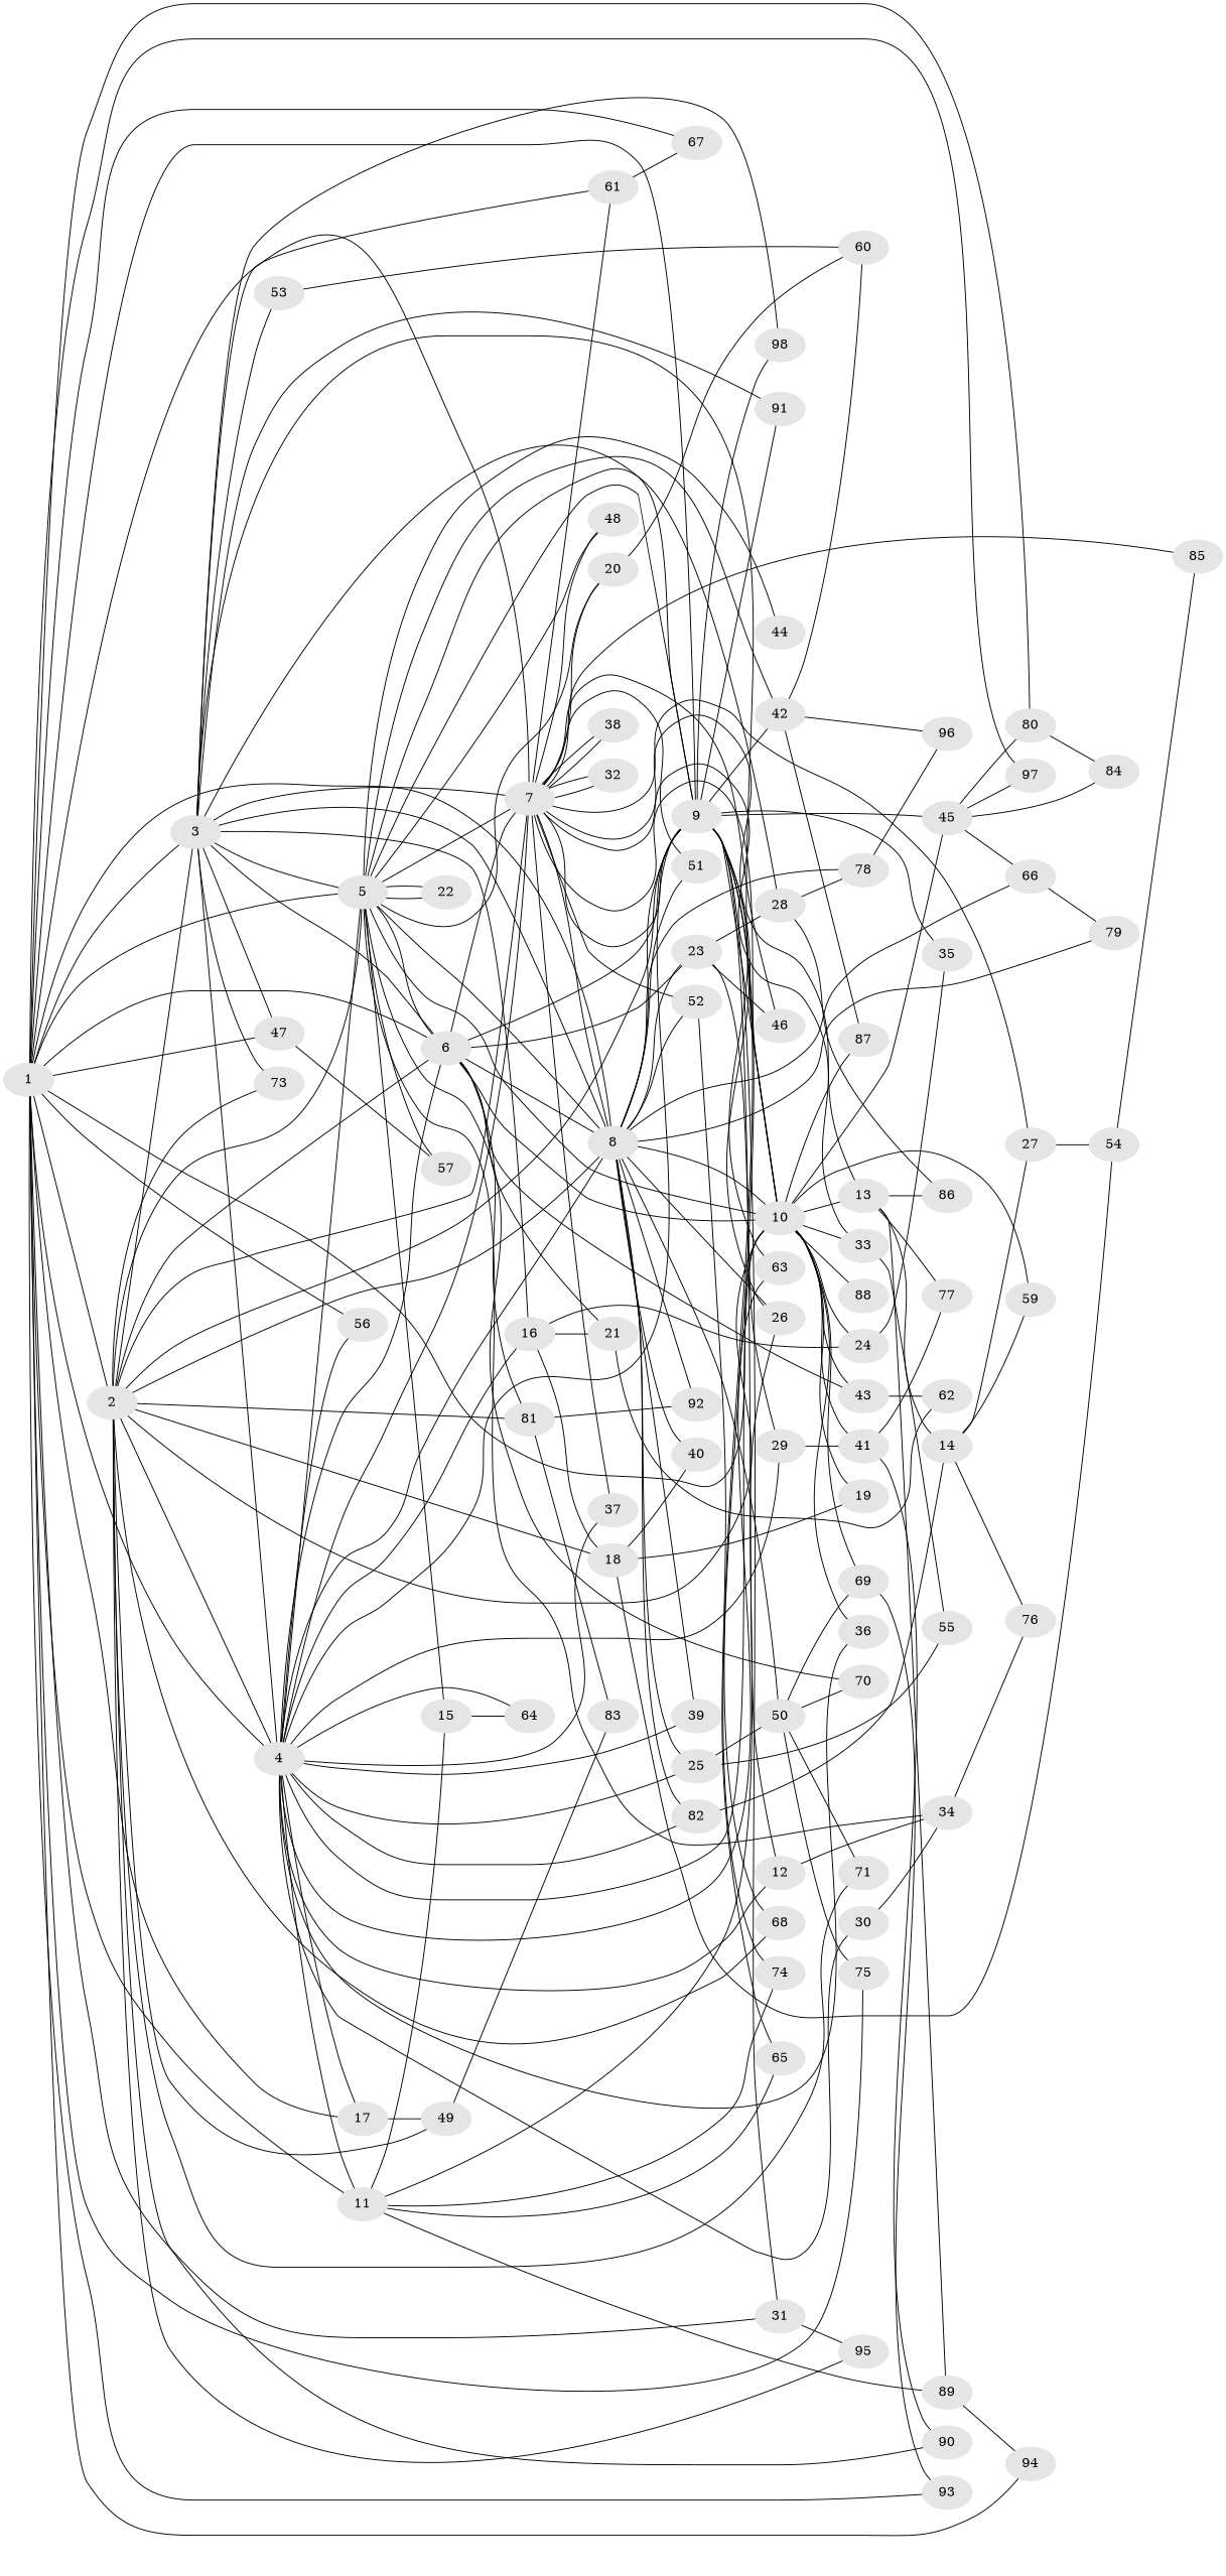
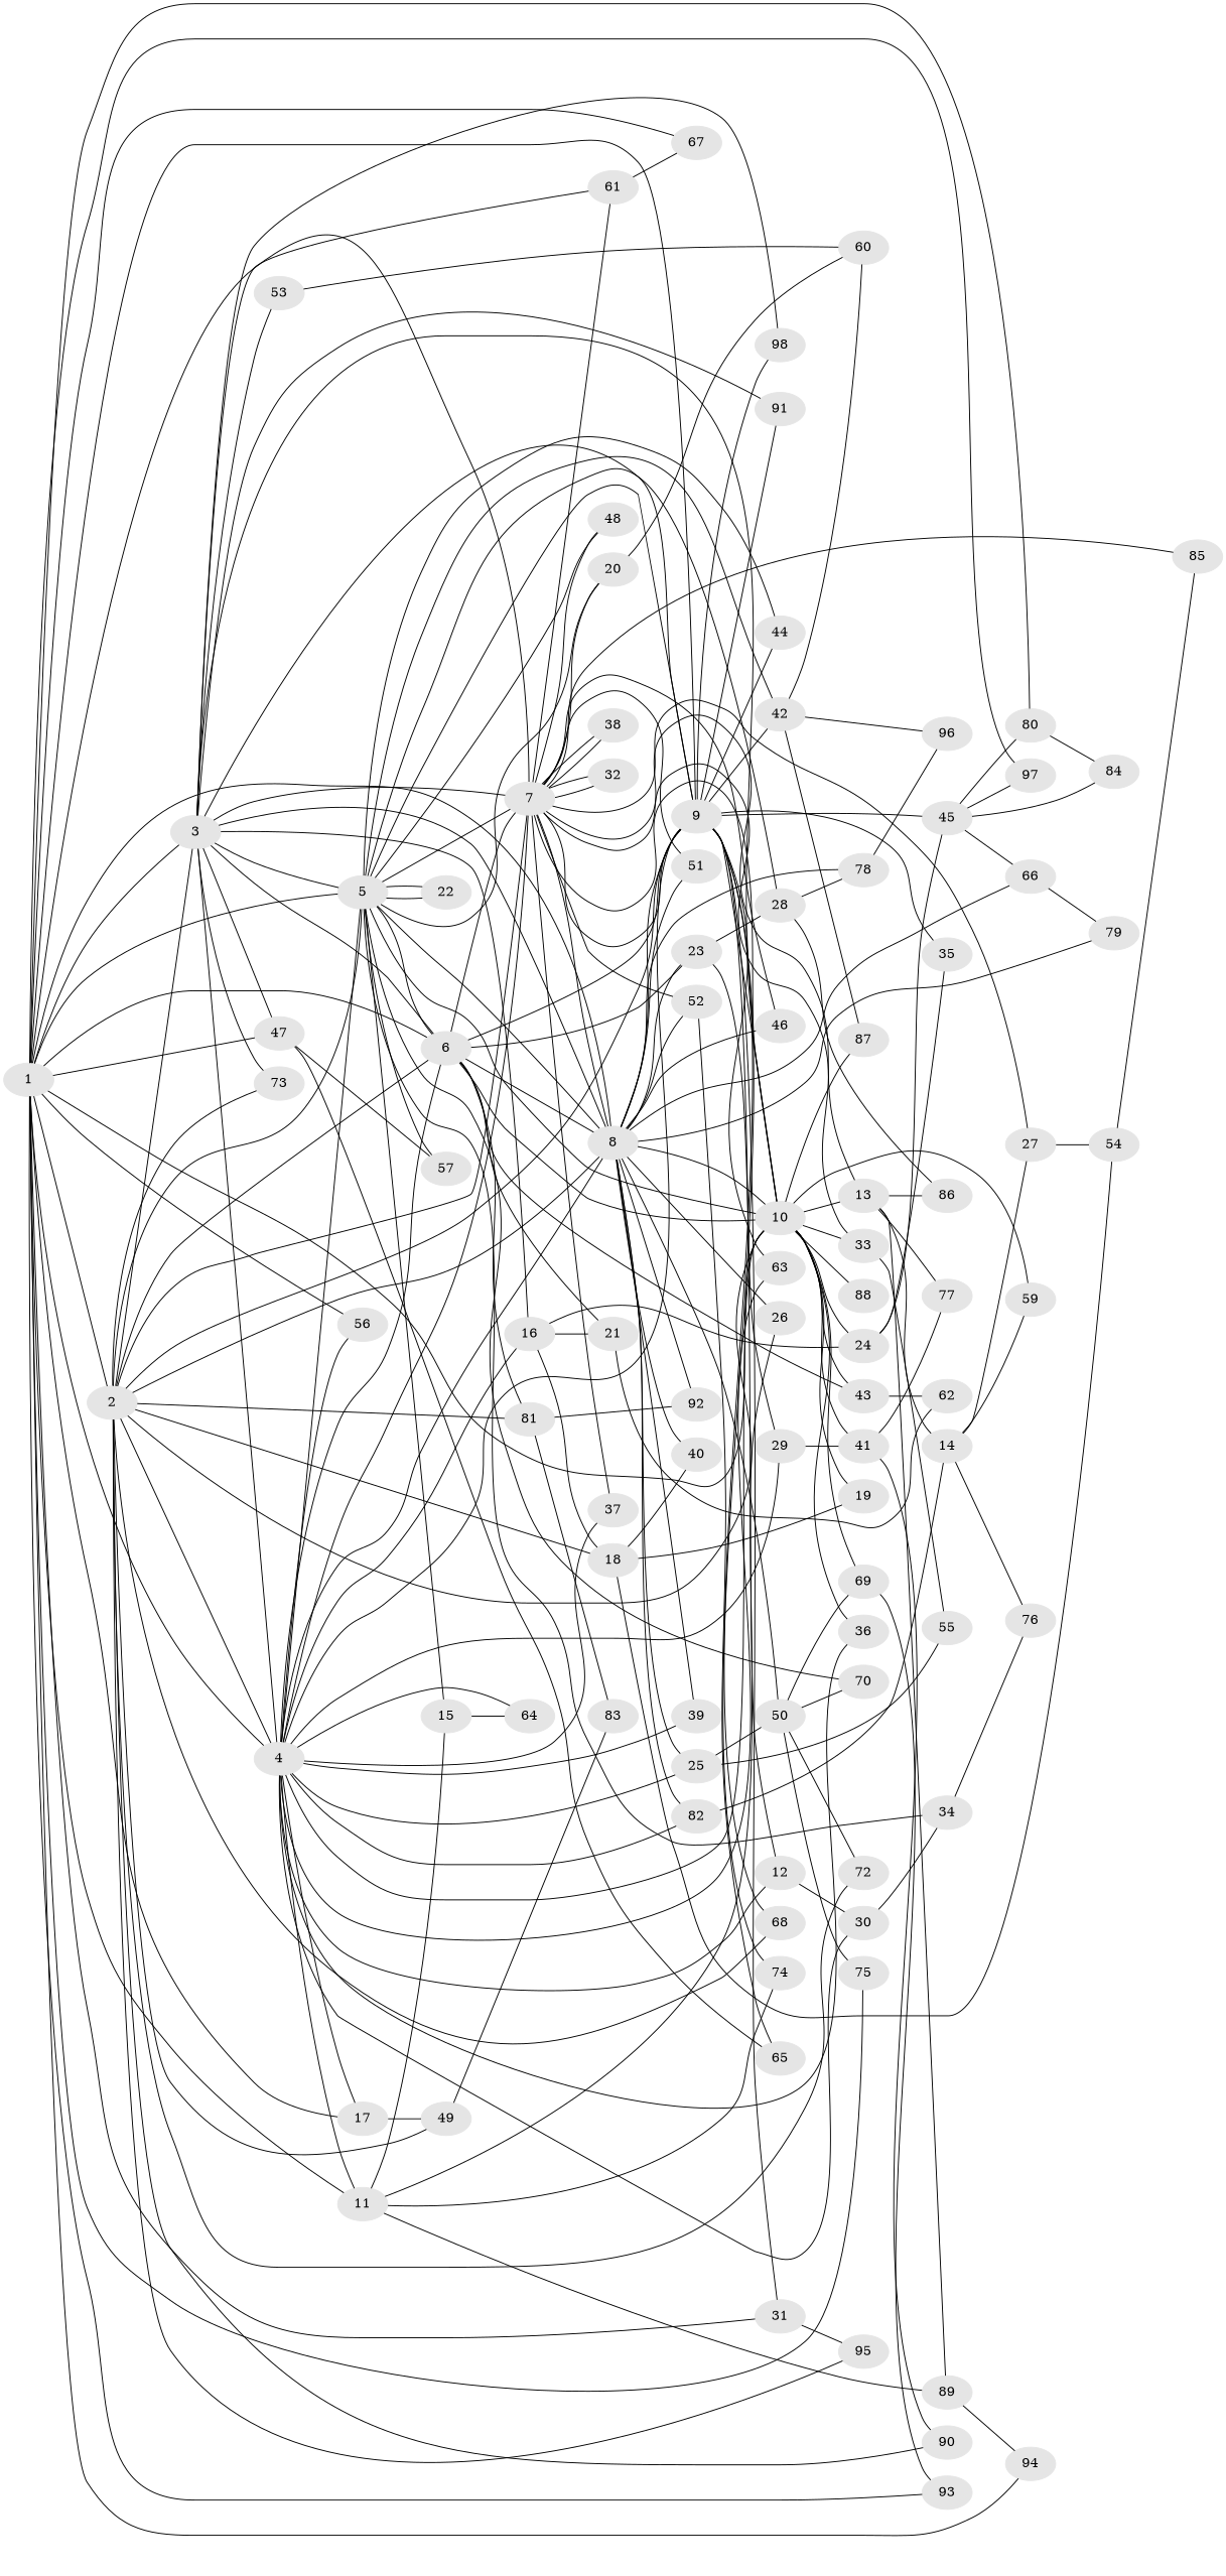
  graph {
    rankdir=LR
    node [color=gray90 style=filled]
    1
    2
    3
    4
    5
    6
    7
    8
    9
    10
    11
    17
    31
    47
    56
    67
    75
    80
    93
    94
    97
    18
    49
    68
-   72 [label=71]
+   72
    73
    81
    90
    95
    16
    53
    n32 [label=98]
    61
    91
    12
    25
    29
    30
    36
    37
    39
    63
    64
    82
    15
    20
    22
    28
    34
    42
    44
    48
    57
    70
    21
    23
    43
    13
    27
    32
    33
    38
    46
    51
    52
    85
    26
    40
    50
    66
    78
    79
    92
    35
    45
    74
    19
    24
    41
    59
    69
    87
    88
    65
    89
    84
    54
    83
    60
    55
    14
    86
    76
    96
    62
    77
    1 -- 2
    1 -- 3
    1 -- 4
    1 -- 5
    1 -- 6
    1 -- 7
    1 -- 8
    1 -- 9
    1 -- 10
    1 -- 11
    1 -- 17
    1 -- 31
    1 -- 47
    1 -- 56
    1 -- 67
    1 -- 75
    1 -- 80
    1 -- 93
    1 -- 94
    1 -- 97
    2 -- 3
    2 -- 4
    2 -- 5
    2 -- 6
    2 -- 7
    2 -- 8
    2 -- 9
    2 -- 10
    2 -- 18
    2 -- 49
    2 -- 68
    2 -- 72
    2 -- 73
    2 -- 81
    2 -- 90
    2 -- 95
    3 -- 4
    3 -- 5
    3 -- 6
    3 -- 7
    3 -- 8
    3 -- 9
    3 -- 10
    3 -- 47
    3 -- 73
    3 -- 16
    3 -- 53
    3 -- n32
    3 -- 61
    3 -- 91
    4 -- 5
    4 -- 6
    4 -- 7
    4 -- 8
    4 -- 9
    4 -- 10
    4 -- 11
    4 -- 17
    4 -- 56
    4 -- 16
    4 -- 12
    4 -- 25
    4 -- 29
    4 -- 30
    4 -- 36
    4 -- 37
    4 -- 39
    4 -- 63
    4 -- 64
    4 -- 82
    5 -- 6
    5 -- 7
    5 -- 8
    5 -- 9
    5 -- 10
    5 -- 15
    5 -- 20
    5 -- 22
    5 -- 22
    5 -- 28
    5 -- 34
    5 -- 42
    5 -- 44
    5 -- 48
    5 -- 57
    5 -- 70
    6 -- 7
    6 -- 8
    6 -- 9
    6 -- 10
    6 -- 81
    6 -- 21
    6 -- 23
    6 -- 43
    7 -- 8
    7 -- 9
    7 -- 10
    7 -- 61
    7 -- 37
    7 -- 20
    7 -- 48
    7 -- 13
    7 -- 27
    7 -- 32
    7 -- 32
    7 -- 33
    7 -- 38
    7 -- 38
    7 -- 46
    7 -- 51
    7 -- 52
    7 -- 85
    8 -- 9
    8 -- 10
    8 -- 25
    8 -- 39
    8 -- 82
    8 -- 23
-   23 -- 46
+   8 -- 46
    8 -- 51
    8 -- 52
    8 -- 26
    8 -- 40
    8 -- 50
    8 -- 66
    8 -- 78
    8 -- 79
    8 -- 92
    9 -- 10
    9 -- 31
    9 -- 68
    9 -- n32
    9 -- 91
    9 -- 12
    9 -- 63
    9 -- 42
-   9 -- 26
+   9 -- 44
    9 -- 35
    9 -- 45
    9 -- 74
    10 -- 36
    10 -- 43
    10 -- 13
    10 -- 33
-   10 -- 45
+   24 -- 45
    10 -- 19
    10 -- 24
    10 -- 41
    10 -- 59
    10 -- 69
    10 -- 87
    10 -- 88
    11 -- 15
    11 -- 26
    11 -- 74
-   11 -- 65
+   47 -- 65
    11 -- 89
    17 -- 49
    31 -- 95
    47 -- 57
    80 -- 84
    18 -- 40
    18 -- 19
    18 -- 54
    49 -- 83
    81 -- 92
    81 -- 83
    16 -- 18
    16 -- 21
    16 -- 24
    53 -- 60
    61 -- 67
-   12 -- 34
+   12 -- 30
    25 -- 50
    25 -- 55
    29 -- 41
    30 -- 34
    82 -- 14
    15 -- 64
    20 -- 60
    28 -- 78
    28 -- 86
    34 -- 76
    42 -- 87
    42 -- 60
    42 -- 96
    21 -- 62
    23 -- 29
    23 -- 28
    43 -- 62
    13 -- 89
    13 -- 14
    13 -- 86
    13 -- 77
    27 -- 54
    33 -- 55
    52 -- 65
    50 -- 75
    50 -- 72
    50 -- 70
    50 -- 69
    66 -- 79
    78 -- 96
    45 -- 80
    45 -- 97
    45 -- 66
    45 -- 84
    24 -- 35
    41 -- 90
    41 -- 77
    69 -- 93
    89 -- 94
    54 -- 85
    14 -- 27
    14 -- 59
    14 -- 76
  }
